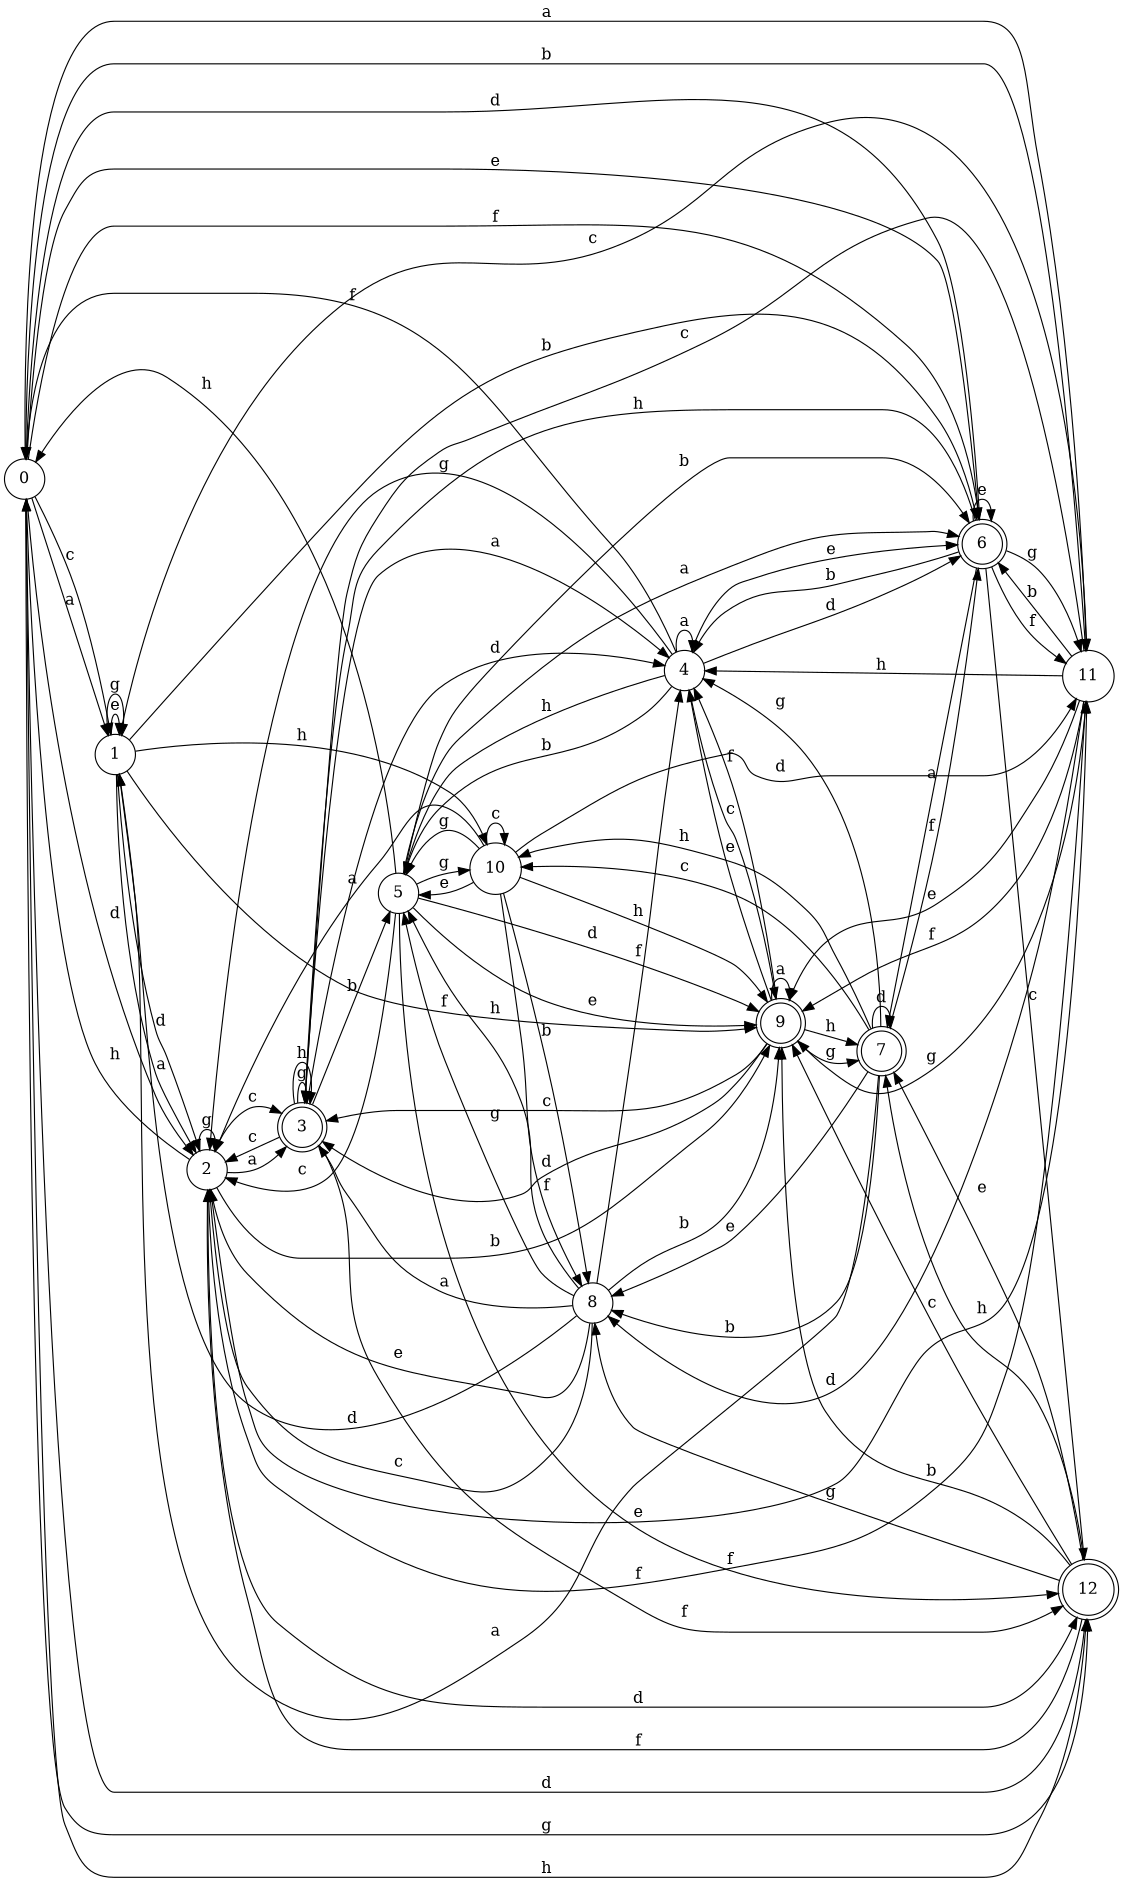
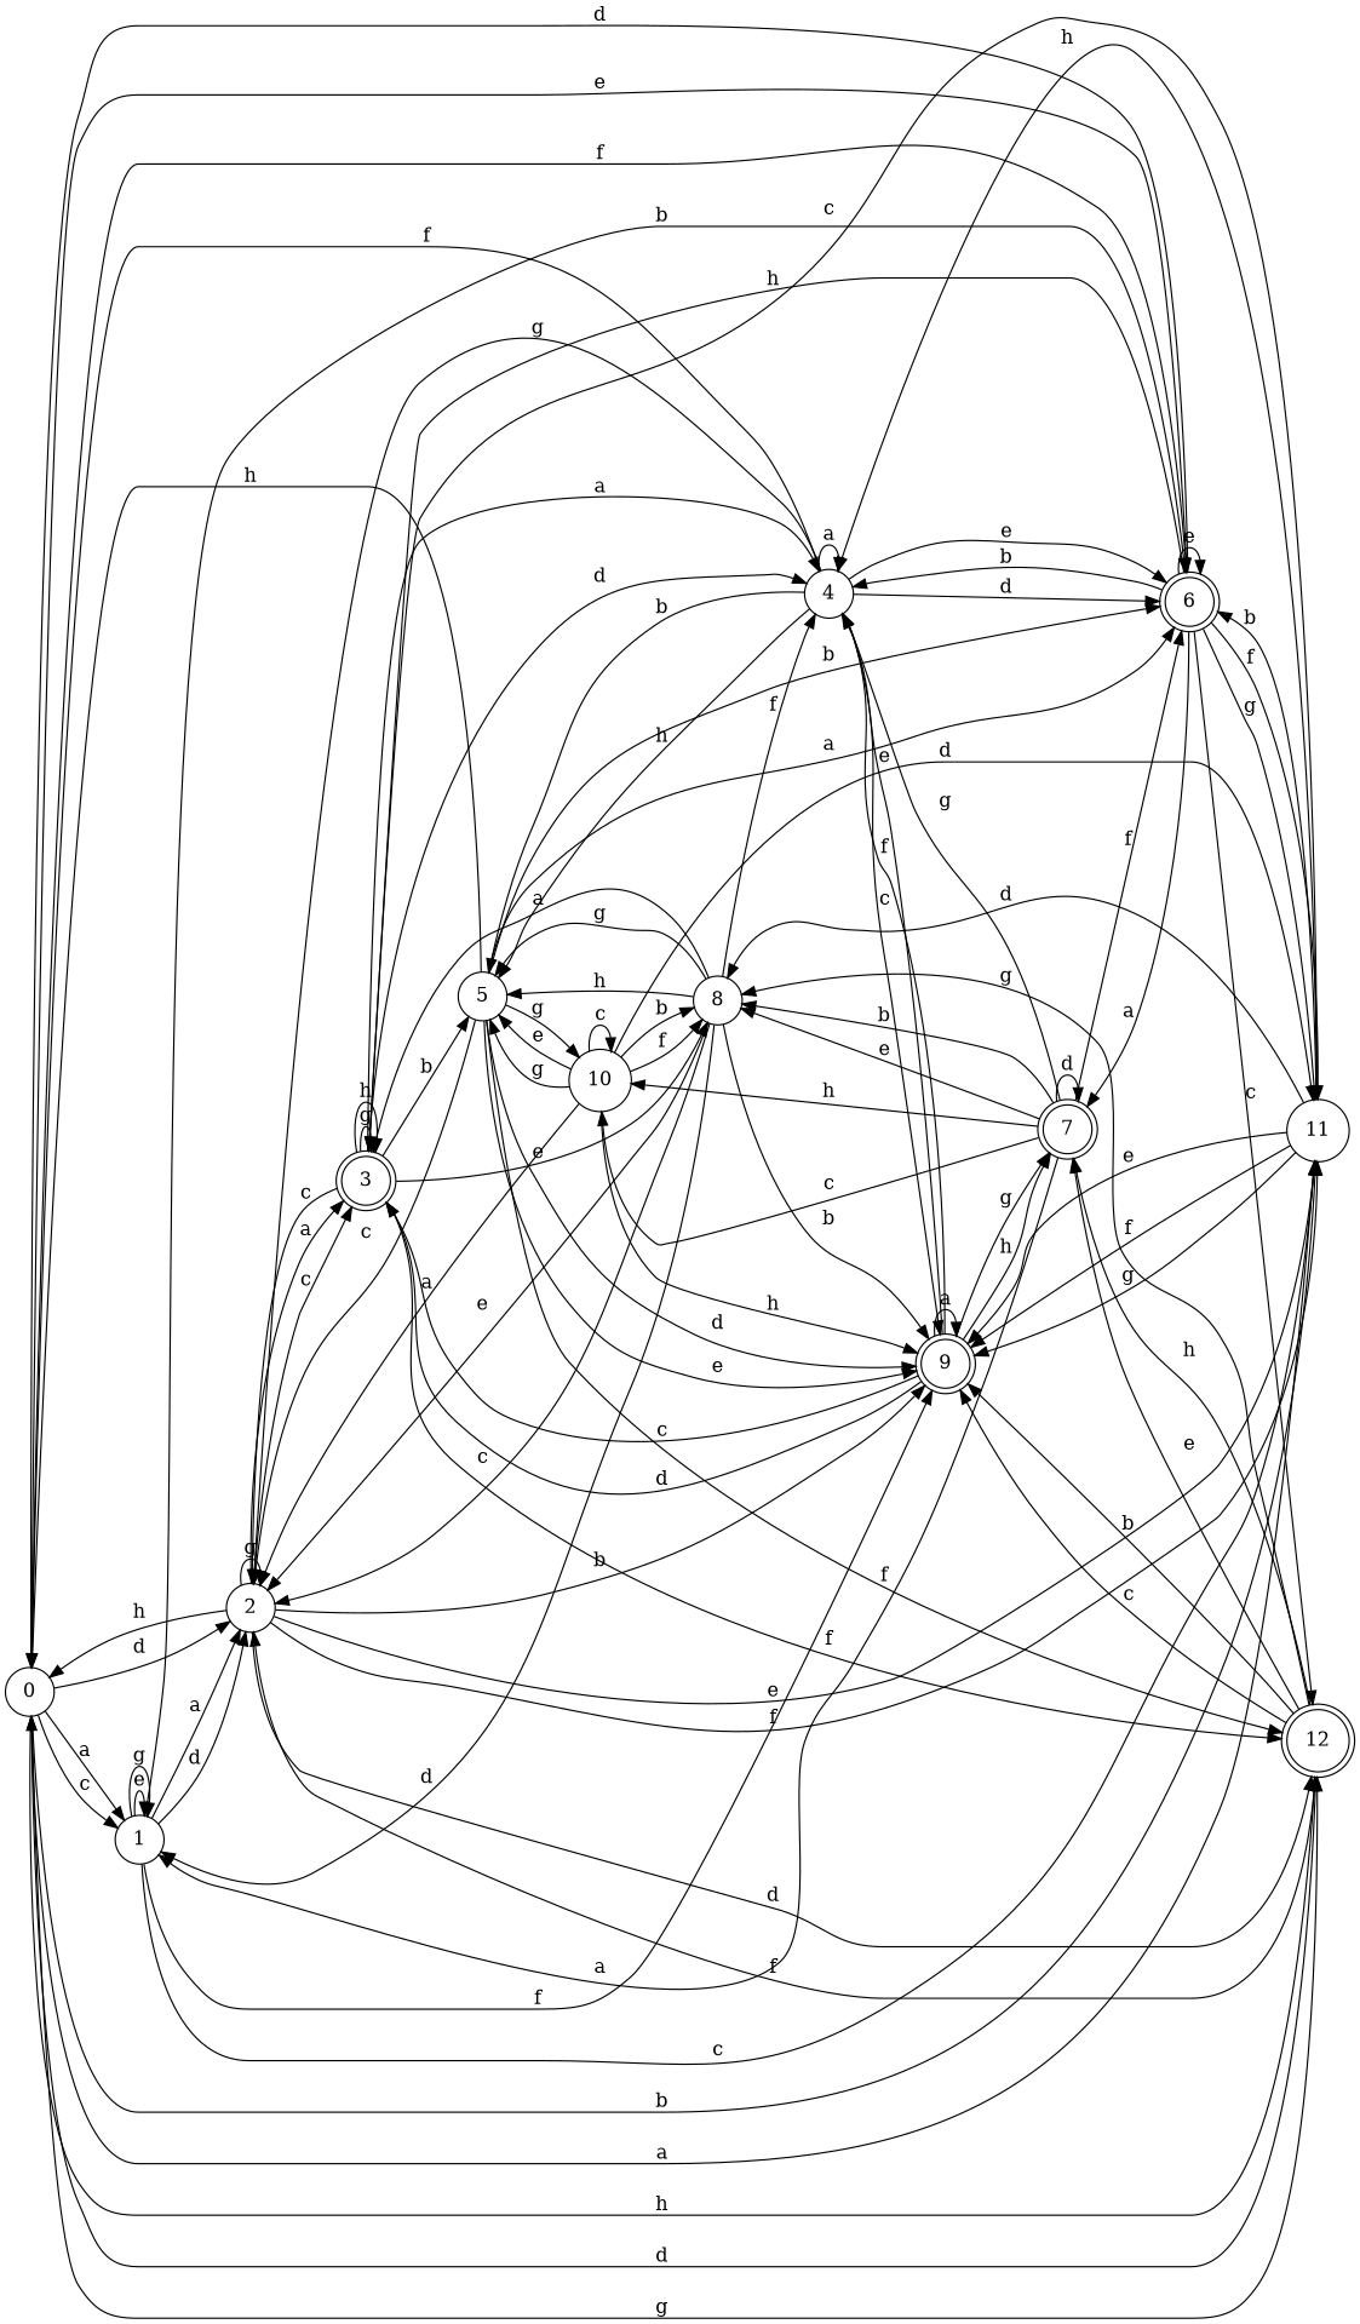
  digraph {
    rankdir=LR
    node [color=black fillcolor=white shape=circle style=filled]
    n1 [label=0]
    n2 [label=1]
    n3 [label=2]
    n4 [label=6 shape=doublecircle style="rounded,filled"]
    n5 [label=11]
    n6 [label=12 shape=doublecircle style="rounded,filled"]
    n7 [label=9 shape=doublecircle]
    n8 [label=10]
    n9 [label=3 shape=doublecircle style="rounded,filled"]
    n10 [label=4]
    n11 [label=7 shape=doublecircle style="rounded,filled"]
    n12 [label=8]
    n13 [label=5]
    n1 -> n2 [label=a]
    n1 -> n2 [label=c]
    n1 -> n3 [label=d]
    n1 -> n4 [label=e]
    n1 -> n4 [label=f]
    n1 -> n5 [label=b]
    n1 -> n6 [label=g]
    n1 -> n6 [label=h]
    n2 -> n2 [label=e]
    n2 -> n2 [label=g]
    n2 -> n3 [label=a]
    n2 -> n3 [label=d]
    n2 -> n4 [label=b]
    n2 -> n5 [label=c]
    n2 -> n7 [label=f]
-   n2 -> n8 [label=h]
    n3 -> n1 [label=h]
    n3 -> n3 [label=g]
    n3 -> n5 [label=e]
    n3 -> n5 [label=f]
    n3 -> n6 [label=d]
    n3 -> n7 [label=b]
    n3 -> n9 [label=a]
    n3 -> n9 [label=c]
    n4 -> n1 [label=d]
    n4 -> n4 [label=e]
    n4 -> n5 [label=f]
    n4 -> n5 [label=g]
    n4 -> n6 [label=c]
    n4 -> n9 [label=h]
    n4 -> n10 [label=b]
    n4 -> n11 [label=a]
    n5 -> n1 [label=a]
    n5 -> n4 [label=b]
    n5 -> n7 [label=e]
    n5 -> n7 [label=f]
    n5 -> n7 [label=g]
    n5 -> n9 [label=c]
    n5 -> n10 [label=h]
    n5 -> n12 [label=d]
    n6 -> n1 [label=d]
    n6 -> n3 [label=f]
    n6 -> n7 [label=b]
    n6 -> n7 [label=c]
    n6 -> n11 [label=e]
    n6 -> n11 [label=h]
    n6 -> n12 [label=g]
    n7 -> n7 [label=a]
    n7 -> n9 [label=c]
    n7 -> n9 [label=d]
    n7 -> n10 [label=e]
    n7 -> n10 [label=f]
    n7 -> n11 [label=g]
    n7 -> n11 [label=h]
    n8 -> n3 [label=a]
    n8 -> n5 [label=d]
    n8 -> n7 [label=h]
    n8 -> n8 [label=c]
    n8 -> n12 [label=b]
    n8 -> n12 [label=f]
    n8 -> n13 [label=e]
    n8 -> n13 [label=g]
    n9 -> n3 [label=c]
    n9 -> n6 [label=f]
    n9 -> n9 [label=g]
    n9 -> n9 [label=h]
    n9 -> n10 [label=a]
    n9 -> n10 [label=d]
+   n9 -> n12 [label=e]
    n9 -> n13 [label=b]
    n10 -> n1 [label=f]
    n10 -> n3 [label=g]
    n10 -> n4 [label=d]
    n10 -> n4 [label=e]
    n10 -> n7 [label=c]
    n10 -> n10 [label=a]
    n10 -> n13 [label=b]
    n10 -> n13 [label=h]
    n11 -> n2 [label=a]
    n11 -> n4 [label=f]
    n11 -> n8 [label=c]
    n11 -> n8 [label=h]
    n11 -> n10 [label=g]
    n11 -> n11 [label=d]
    n11 -> n12 [label=b]
    n11 -> n12 [label=e]
    n12 -> n2 [label=d]
    n12 -> n3 [label=c]
    n12 -> n3 [label=e]
    n12 -> n7 [label=b]
    n12 -> n9 [label=a]
    n12 -> n10 [label=f]
    n12 -> n13 [label=g]
    n12 -> n13 [label=h]
    n13 -> n1 [label=h]
    n13 -> n3 [label=c]
    n13 -> n4 [label=a]
    n13 -> n4 [label=b]
    n13 -> n6 [label=f]
    n13 -> n7 [label=d]
    n13 -> n7 [label=e]
    n13 -> n8 [label=g]
  }
